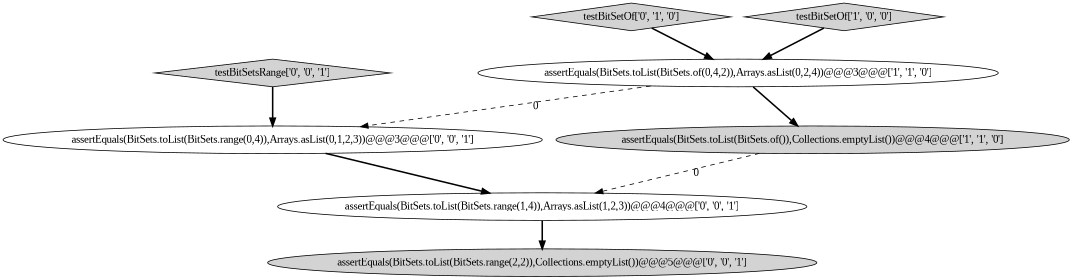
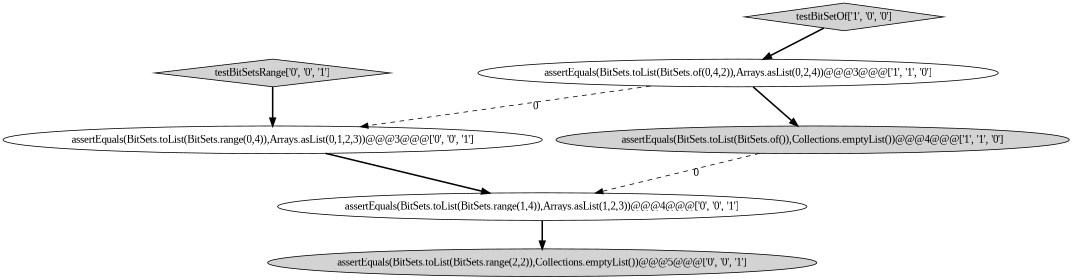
  digraph {
    fontname="Liberation Serif"
    node [fillcolor=lightgray shape=ellipse style=filled fontname="Liberation Serif"]
    edge [style=bold fontname="Liberation Serif"]
    n1 [label="assertEquals(BitSets.toList(BitSets.range(2,2)),Collections.emptyList())@@@5@@@['0', '0', '1']"]
-   n2 [label="testBitSetOf['0', '1', '0']" shape=diamond]
    n3 [fillcolor=white label="assertEquals(BitSets.toList(BitSets.of(0,4,2)),Arrays.asList(0,2,4))@@@3@@@['1', '1', '0']"]
    n4 [label="assertEquals(BitSets.toList(BitSets.of()),Collections.emptyList())@@@4@@@['1', '1', '0']"]
    n5 [fillcolor=white label="assertEquals(BitSets.toList(BitSets.range(1,4)),Arrays.asList(1,2,3))@@@4@@@['0', '0', '1']"]
    n6 [label="testBitSetOf['1', '0', '0']" shape=diamond]
    n7 [fillcolor=white label="assertEquals(BitSets.toList(BitSets.range(0,4)),Arrays.asList(0,1,2,3))@@@3@@@['0', '0', '1']"]
    n8 [label="testBitSetsRange['0', '0', '1']" shape=diamond]
-   n2 -> n3
    n3 -> n4
    n3 -> n7 [label=0 style=dashed]
    n4 -> n5 [label=0 style=dashed]
    n5 -> n1
    n6 -> n3
    n7 -> n5
    n8 -> n7
  }
